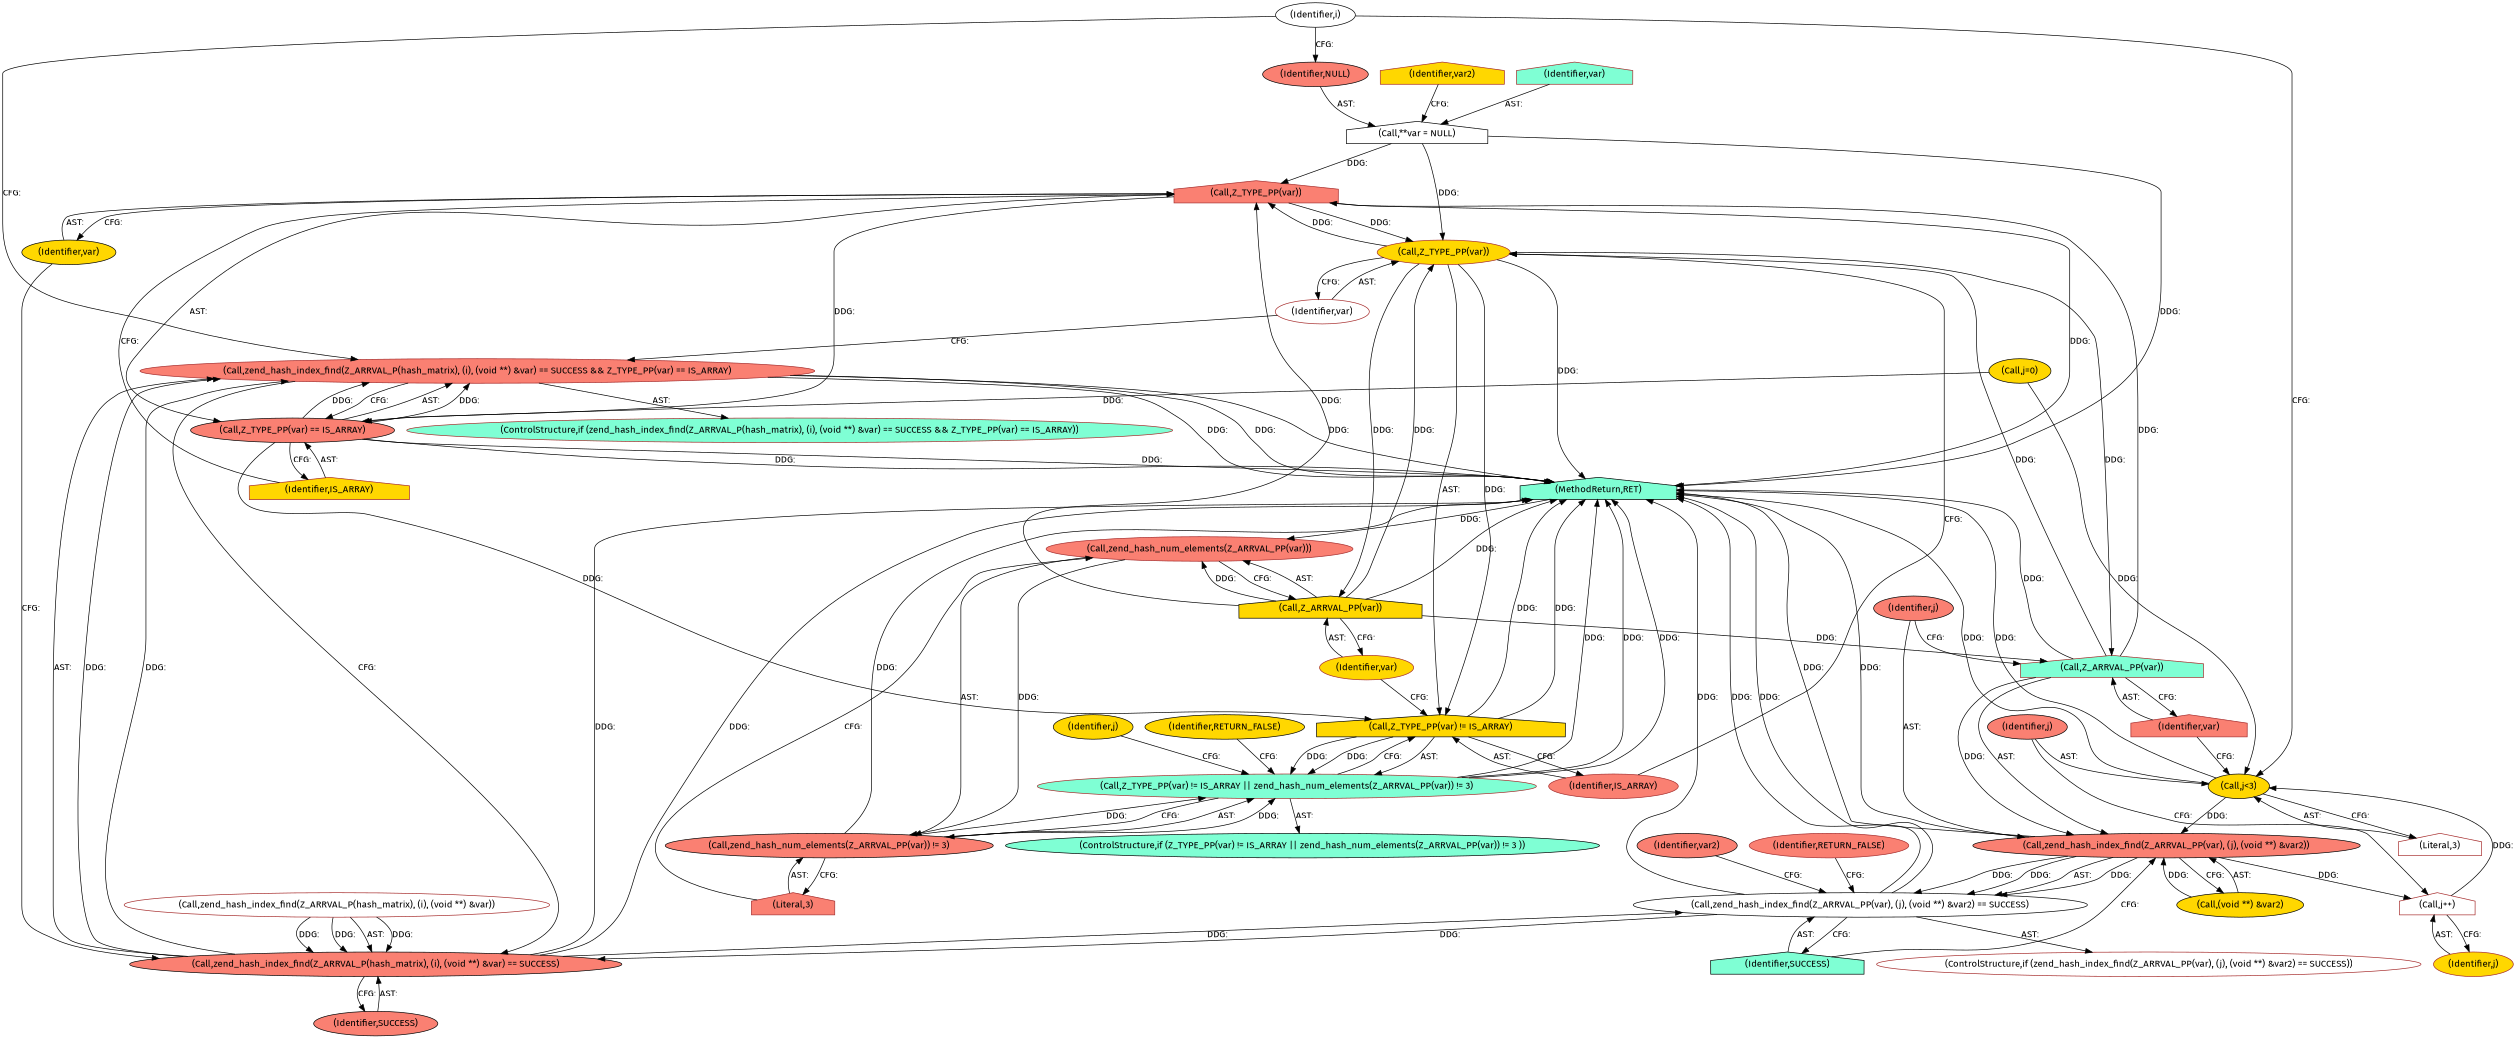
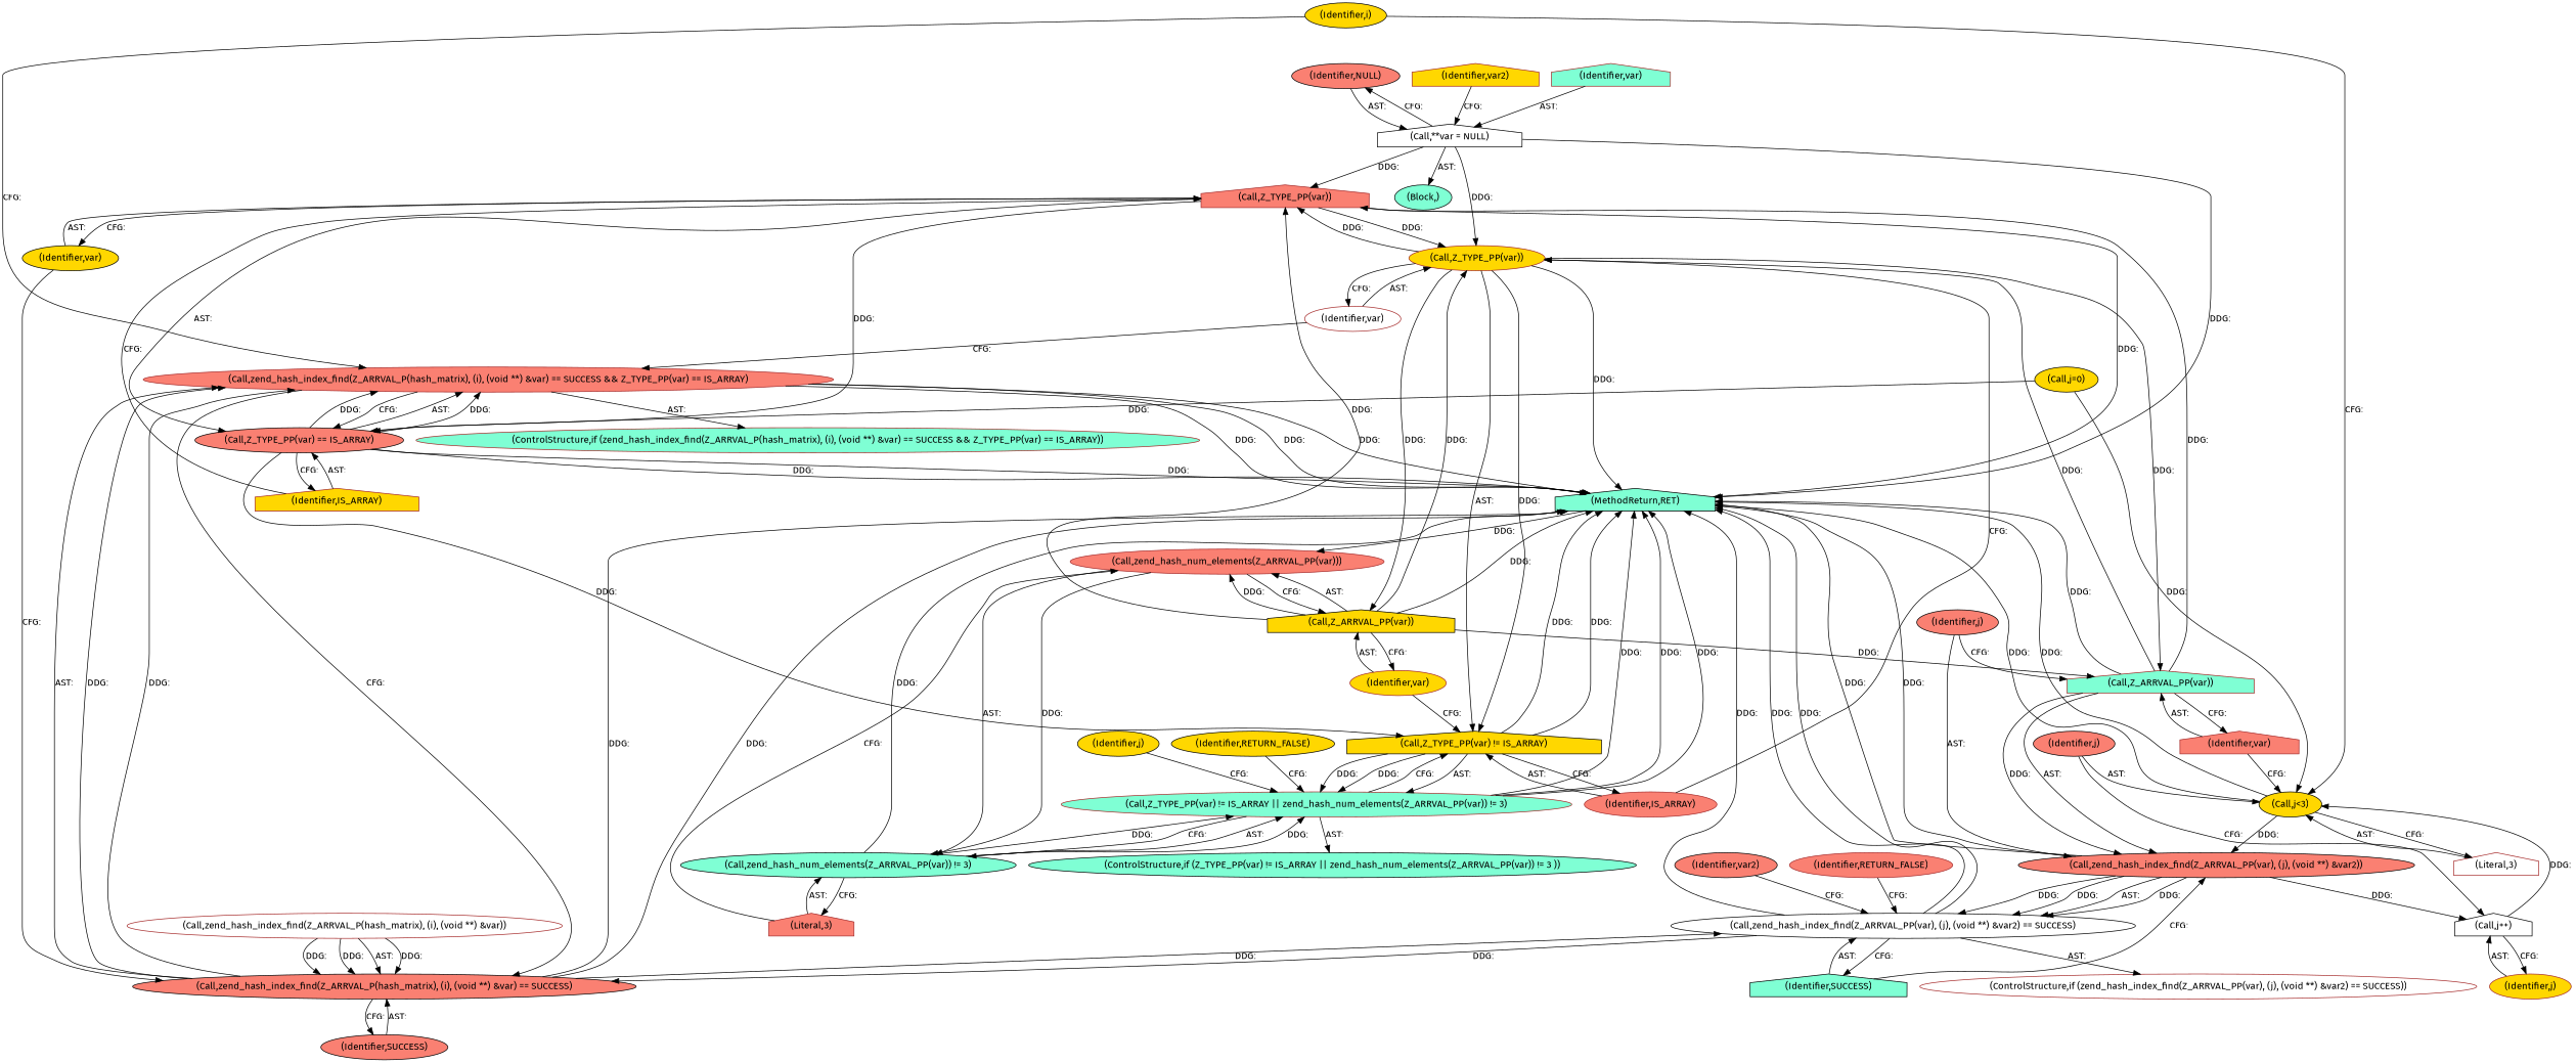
  digraph {
    fontname="Fira Sans"
    node [color=black fillcolor=salmon fontname="Fira Sans" shape=ellipse style=filled]
    edge [fontname="Fira Sans"]
    n1 [color=brown label="(Call,Z_TYPE_PP(var))" shape=house]
    n2 [color=brown fillcolor=gold label="(Call,Z_TYPE_PP(var))"]
    n3 [label="(Call,Z_TYPE_PP(var) == IS_ARRAY)"]
    n4 [fillcolor=gold label="(Identifier,var)"]
    n5 [fillcolor=aquamarine label="(MethodReturn,RET)" shape=house]
    n6 [fillcolor=gold label="(Call,Z_ARRVAL_PP(var))" shape=house]
    n7 [color=brown fillcolor=aquamarine label="(Call,Z_ARRVAL_PP(var))" shape=house]
    n8 [fillcolor=gold label="(Call,Z_TYPE_PP(var) != IS_ARRAY)" shape=house]
    n9 [color=brown fillcolor=white label="(Identifier,var)"]
    n10 [color=brown label="(Call,zend_hash_index_find(Z_ARRVAL_P(hash_matrix), (i), (void **) &var) == SUCCESS && Z_TYPE_PP(var) == IS_ARRAY)"]
    n11 [color=brown fillcolor=gold label="(Identifier,IS_ARRAY)" shape=house]
    n12 [label="(Call,zend_hash_index_find(Z_ARRVAL_P(hash_matrix), (i), (void **) &var) == SUCCESS)"]
    n13 [color=brown label="(Call,zend_hash_num_elements(Z_ARRVAL_PP(var)))"]
    n14 [color=brown fillcolor=gold label="(Identifier,var)"]
    n15 [label="(Call,zend_hash_index_find(Z_ARRVAL_PP(var), (j), (void **) &var2))"]
    n16 [color=brown label="(Identifier,var)" shape=house]
-   n17 [label="(Call,zend_hash_num_elements(Z_ARRVAL_PP(var)) != 3)"]
+   n17 [fillcolor=aquamarine label="(Call,zend_hash_num_elements(Z_ARRVAL_PP(var)) != 3)"]
    n18 [color=brown fillcolor=aquamarine label="(Call,Z_TYPE_PP(var) != IS_ARRAY || zend_hash_num_elements(Z_ARRVAL_PP(var)) != 3)"]
    n19 [color=brown label="(Identifier,IS_ARRAY)"]
    n20 [fillcolor=white label="(Call,**var = NULL)" shape=house]
    n21 [label="(Identifier,NULL)"]
-   n23 [color=brown fillcolor=white label="(Call,j++)" shape=house]
+   n22 [fillcolor=aquamarine label="(Block,)"]
+   n23 [fillcolor=white label="(Call,j++)" shape=house]
    n24 [fillcolor=white label="(Call,zend_hash_index_find(Z_ARRVAL_PP(var), (j), (void **) &var2) == SUCCESS)"]
-   n25 [fillcolor=gold label="(Call,(void **) &var2)"]
    n26 [fillcolor=gold label="(Call,j<3)"]
    n27 [color=brown fillcolor=aquamarine label="(ControlStructure,if (zend_hash_index_find(Z_ARRVAL_P(hash_matrix), (i), (void **) &var) == SUCCESS && Z_TYPE_PP(var) == IS_ARRAY))"]
    n28 [label="(Identifier,SUCCESS)"]
    n29 [fillcolor=aquamarine label="(ControlStructure,if (Z_TYPE_PP(var) != IS_ARRAY || zend_hash_num_elements(Z_ARRVAL_PP(var)) != 3 ))"]
    n30 [color=brown label="(Literal,3)" shape=house]
    n31 [color=brown fillcolor=gold label="(Identifier,j)"]
    n32 [color=brown fillcolor=white label="(ControlStructure,if (zend_hash_index_find(Z_ARRVAL_PP(var), (j), (void **) &var2) == SUCCESS))"]
    n33 [fillcolor=aquamarine label="(Identifier,SUCCESS)" shape=house]
    n34 [color=brown fillcolor=white label="(Literal,3)" shape=house]
    n35 [fillcolor=gold label="(Call,j=0)"]
    n36 [fillcolor=gold label="(Identifier,j)"]
-   n37 [fillcolor=white label="(Identifier,i)"]
+   n37 [fillcolor=gold label="(Identifier,i)"]
    n38 [color=brown fillcolor=gold label="(Identifier,var2)" shape=house]
    n39 [label="(Identifier,j)"]
    n40 [color=brown fillcolor=white label="(Call,zend_hash_index_find(Z_ARRVAL_P(hash_matrix), (i), (void **) &var))"]
    n41 [label="(Identifier,j)"]
    n42 [color=brown fillcolor=aquamarine label="(Identifier,var)" shape=house]
    n43 [color=brown label="(Identifier,RETURN_FALSE)"]
    n44 [fillcolor=gold label="(Identifier,RETURN_FALSE)"]
    n45 [label="(Identifier,var2)"]
    n1 -> n2 [label="DDG: "]
    n1 -> n3 [label="AST: "]
    n1 -> n3 [label="DDG: "]
    n1 -> n4 [label="CFG: "]
    n1 -> n5 [label="DDG: "]
    n2 -> n1 [label="DDG: "]
    n2 -> n5 [label="DDG: "]
    n2 -> n6 [label="DDG: "]
    n2 -> n7 [label="DDG: "]
    n2 -> n8 [label="AST: "]
    n2 -> n8 [label="DDG: "]
    n2 -> n9 [label="CFG: "]
    n3 -> n5 [label="DDG: "]
    n3 -> n5 [label="DDG: "]
    n3 -> n8 [label="DDG: "]
    n3 -> n10 [label="AST: "]
    n3 -> n10 [label="DDG: "]
    n3 -> n10 [label="DDG: "]
    n3 -> n11 [label="CFG: "]
    n4 -> n1 [label="AST: "]
    n4 -> n12 [label="CFG: "]
    n5 -> n13 [label="DDG: "]
    n6 -> n1 [label="DDG: "]
    n6 -> n2 [label="DDG: "]
    n6 -> n5 [label="DDG: "]
    n6 -> n7 [label="DDG: "]
    n6 -> n13 [label="AST: "]
    n6 -> n13 [label="DDG: "]
    n6 -> n14 [label="CFG: "]
    n7 -> n1 [label="DDG: "]
    n7 -> n2 [label="DDG: "]
    n7 -> n5 [label="DDG: "]
    n7 -> n15 [label="AST: "]
    n7 -> n15 [label="DDG: "]
    n7 -> n16 [label="CFG: "]
    n8 -> n5 [label="DDG: "]
    n8 -> n5 [label="DDG: "]
    n8 -> n18 [label="AST: "]
    n8 -> n18 [label="DDG: "]
    n8 -> n18 [label="DDG: "]
    n8 -> n19 [label="CFG: "]
    n9 -> n2 [label="AST: "]
    n9 -> n10 [label="CFG: "]
    n10 -> n3 [label="CFG: "]
    n10 -> n5 [label="DDG: "]
    n10 -> n5 [label="DDG: "]
    n10 -> n5 [label="DDG: "]
    n10 -> n12 [label="CFG: "]
    n10 -> n27 [label="AST: "]
    n11 -> n1 [label="CFG: "]
    n11 -> n3 [label="AST: "]
    n12 -> n5 [label="DDG: "]
    n12 -> n5 [label="DDG: "]
    n12 -> n10 [label="AST: "]
    n12 -> n10 [label="DDG: "]
    n12 -> n10 [label="DDG: "]
    n12 -> n24 [label="DDG: "]
    n12 -> n28 [label="CFG: "]
    n13 -> n6 [label="CFG: "]
    n13 -> n17 [label="AST: "]
    n13 -> n17 [label="DDG: "]
    n14 -> n6 [label="AST: "]
    n14 -> n8 [label="CFG: "]
    n15 -> n5 [label="DDG: "]
    n15 -> n5 [label="DDG: "]
    n15 -> n23 [label="DDG: "]
    n15 -> n24 [label="AST: "]
    n15 -> n24 [label="DDG: "]
    n15 -> n24 [label="DDG: "]
    n15 -> n24 [label="DDG: "]
-   n15 -> n25 [label="CFG: "]
    n16 -> n7 [label="AST: "]
    n16 -> n26 [label="CFG: "]
    n17 -> n5 [label="DDG: "]
    n17 -> n18 [label="AST: "]
    n17 -> n18 [label="DDG: "]
    n17 -> n18 [label="DDG: "]
    n17 -> n30 [label="CFG: "]
    n18 -> n5 [label="DDG: "]
    n18 -> n5 [label="DDG: "]
    n18 -> n5 [label="DDG: "]
    n18 -> n8 [label="CFG: "]
    n18 -> n17 [label="CFG: "]
    n18 -> n29 [label="AST: "]
    n19 -> n2 [label="CFG: "]
    n19 -> n8 [label="AST: "]
    n20 -> n1 [label="DDG: "]
    n20 -> n2 [label="DDG: "]
    n20 -> n5 [label="DDG: "]
-   n37 -> n21 [label="CFG: "]
+   n20 -> n21 [label="CFG: "]
+   n20 -> n22 [label="AST: "]
    n21 -> n20 [label="AST: "]
    n23 -> n26 [label="DDG: "]
    n23 -> n31 [label="CFG: "]
    n24 -> n5 [label="DDG: "]
    n24 -> n5 [label="DDG: "]
    n24 -> n5 [label="DDG: "]
    n24 -> n12 [label="DDG: "]
    n24 -> n32 [label="AST: "]
    n24 -> n33 [label="CFG: "]
-   n25 -> n15 [label="AST: "]
-   n25 -> n15 [label="DDG: "]
    n26 -> n5 [label="DDG: "]
    n26 -> n5 [label="DDG: "]
    n26 -> n15 [label="DDG: "]
    n26 -> n34 [label="CFG: "]
    n28 -> n12 [label="AST: "]
    n30 -> n13 [label="CFG: "]
    n30 -> n17 [label="AST: "]
    n31 -> n23 [label="AST: "]
    n33 -> n15 [label="CFG: "]
    n33 -> n24 [label="AST: "]
    n34 -> n26 [label="AST: "]
    n35 -> n3 [label="DDG: "]
    n35 -> n26 [label="DDG: "]
    n36 -> n18 [label="CFG: "]
    n37 -> n10 [label="CFG: "]
    n37 -> n26 [label="CFG: "]
    n38 -> n20 [label="CFG: "]
    n39 -> n7 [label="CFG: "]
    n39 -> n15 [label="AST: "]
    n40 -> n12 [label="AST: "]
    n40 -> n12 [label="DDG: "]
    n40 -> n12 [label="DDG: "]
    n40 -> n12 [label="DDG: "]
    n41 -> n23 [label="CFG: "]
    n41 -> n26 [label="AST: "]
    n42 -> n20 [label="AST: "]
    n43 -> n24 [label="CFG: "]
    n44 -> n18 [label="CFG: "]
    n45 -> n24 [label="CFG: "]
  }
